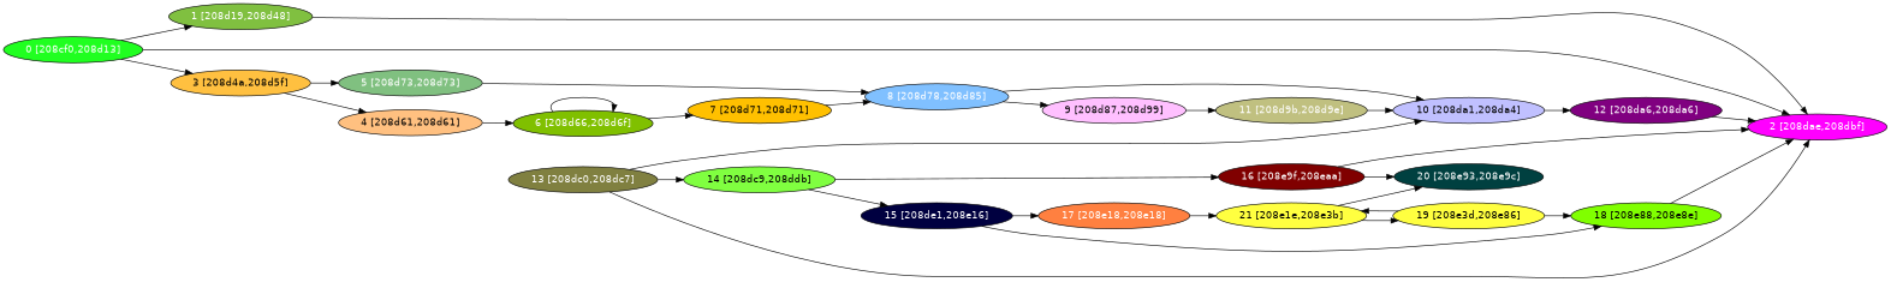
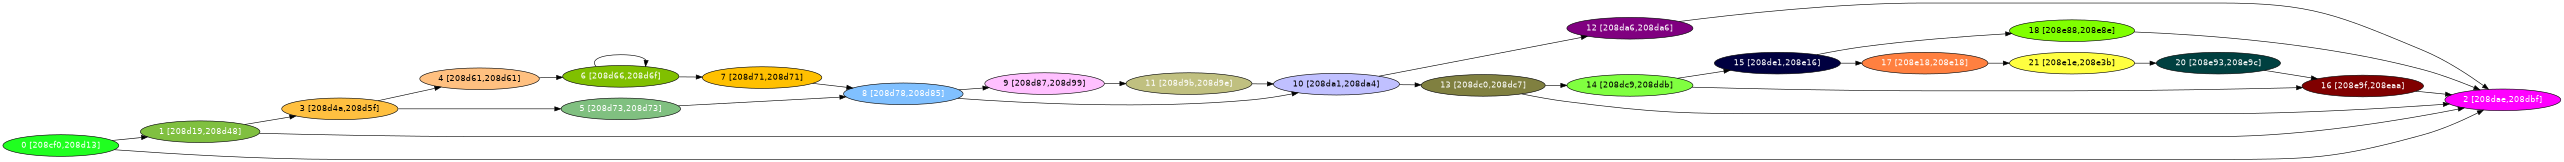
  digraph {
    fontname="DejaVu Sans"
    rankdir=LR
    node [fillcolor="#FFFF40" fontcolor="#ffffff" fontname="DejaVu Sans" shape=oval style=filled]
    edge [fontname="DejaVu Sans"]
    n1 [fillcolor="#20FF20" label="0 [208cf0,208d13]"]
    n2 [fillcolor="#80C040" label="1 [208d19,208d48]"]
    n3 [fillcolor="#FF00FF" label="2 [208dae,208dbf]"]
    n4 [fillcolor="#FFC040" fontcolor="#000000" label="3 [208d4a,208d5f]"]
    n5 [fillcolor="#FFC080" fontcolor="#000000" label="4 [208d61,208d61]"]
    n6 [fillcolor="#80C080" label="5 [208d73,208d73]"]
    n7 [fillcolor="#80C000" label="6 [208d66,208d6f]"]
    n8 [fillcolor="#80C0FF" label="8 [208d78,208d85]"]
    n9 [fillcolor="#FFC000" fontcolor="#000000" label="7 [208d71,208d71]"]
    n10 [fillcolor="#FFC0FF" fontcolor="#000000" label="9 [208d87,208d99]"]
    n11 [fillcolor="#C0C0FF" fontcolor="#000000" label="10 [208da1,208da4]"]
    n12 [fillcolor="#C0C080" label="11 [208d9b,208d9e]"]
    n13 [fillcolor="#800080" label="12 [208da6,208da6]"]
    n14 [fillcolor="#808040" label="13 [208dc0,208dc7]"]
    n15 [fillcolor="#80FF40" fontcolor="#000000" label="14 [208dc9,208ddb]"]
    n16 [fillcolor="#000040" label="15 [208de1,208e16]"]
    n17 [fillcolor="#800000" label="16 [208e9f,208eaa]"]
    n18 [fillcolor="#FF8040" label="17 [208e18,208e18]"]
    n19 [fillcolor="#80FF00" fontcolor="#000000" label="18 [208e88,208e8e]"]
    n20 [fontcolor="#000000" label="21 [208e1e,208e3b]"]
-   n21 [fontcolor="#000000" label="19 [208e3d,208e86]"]
    n22 [fillcolor="#004040" label="20 [208e93,208e9c]"]
    n1 -> n2
    n1 -> n3
    n2 -> n3
-   n1 -> n4
+   n2 -> n4
    n4 -> n5
    n4 -> n6
    n5 -> n7
    n6 -> n8
    n7 -> n7
    n7 -> n9
    n8 -> n10
    n8 -> n11
    n9 -> n8
    n10 -> n12
    n11 -> n13
-   n14 -> n11
+   n11 -> n14
    n12 -> n11
    n13 -> n3
    n14 -> n3
    n14 -> n15
    n15 -> n16
    n15 -> n17
    n16 -> n18
    n16 -> n19
    n17 -> n3
    n18 -> n20
    n19 -> n3
-   n20 -> n21
    n20 -> n22
-   n21 -> n19
-   n21 -> n20
-   n17 -> n22
+   n22 -> n17
  }
